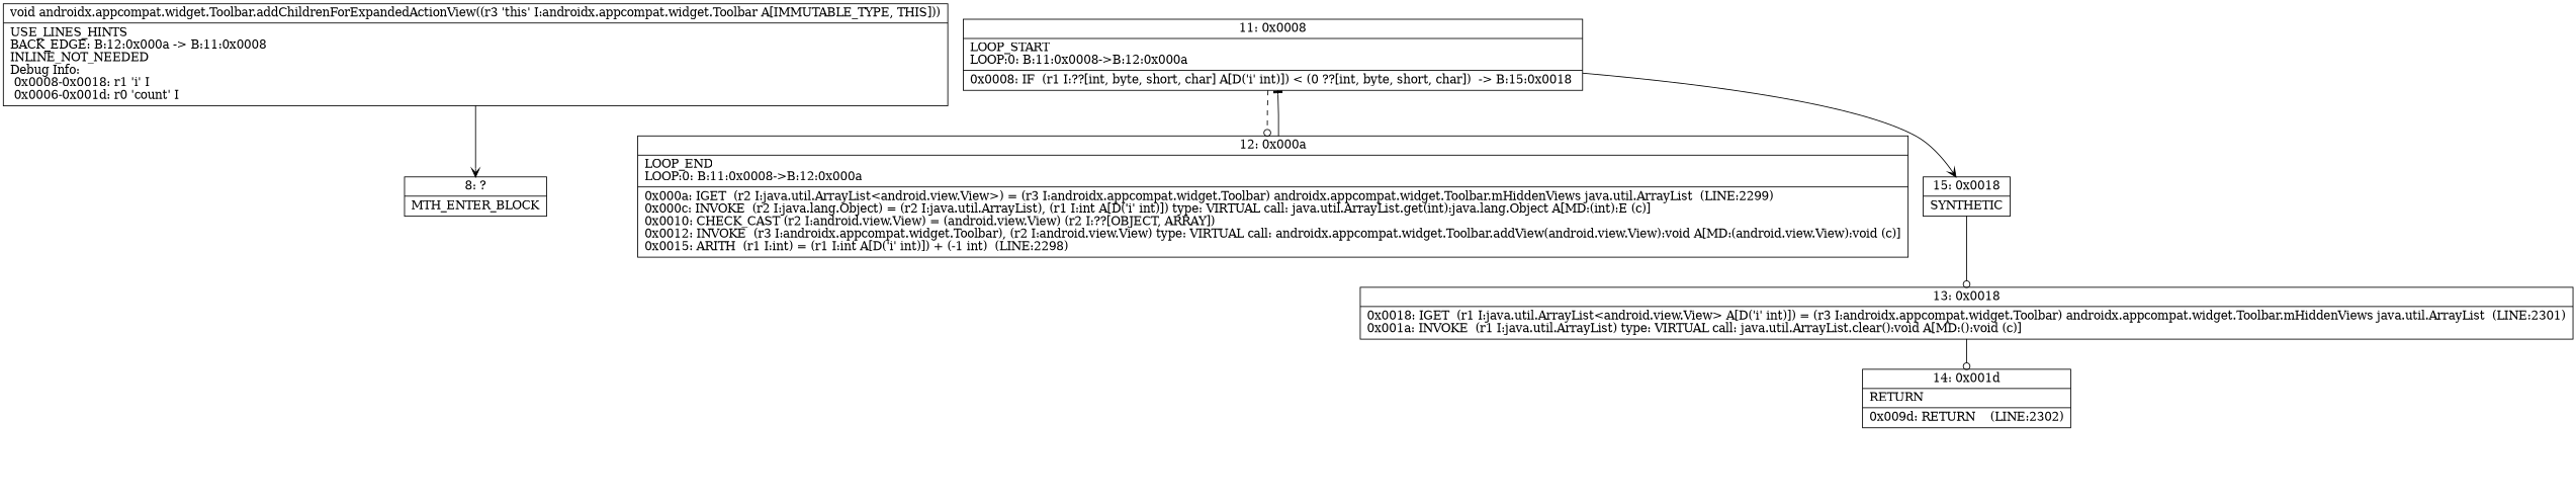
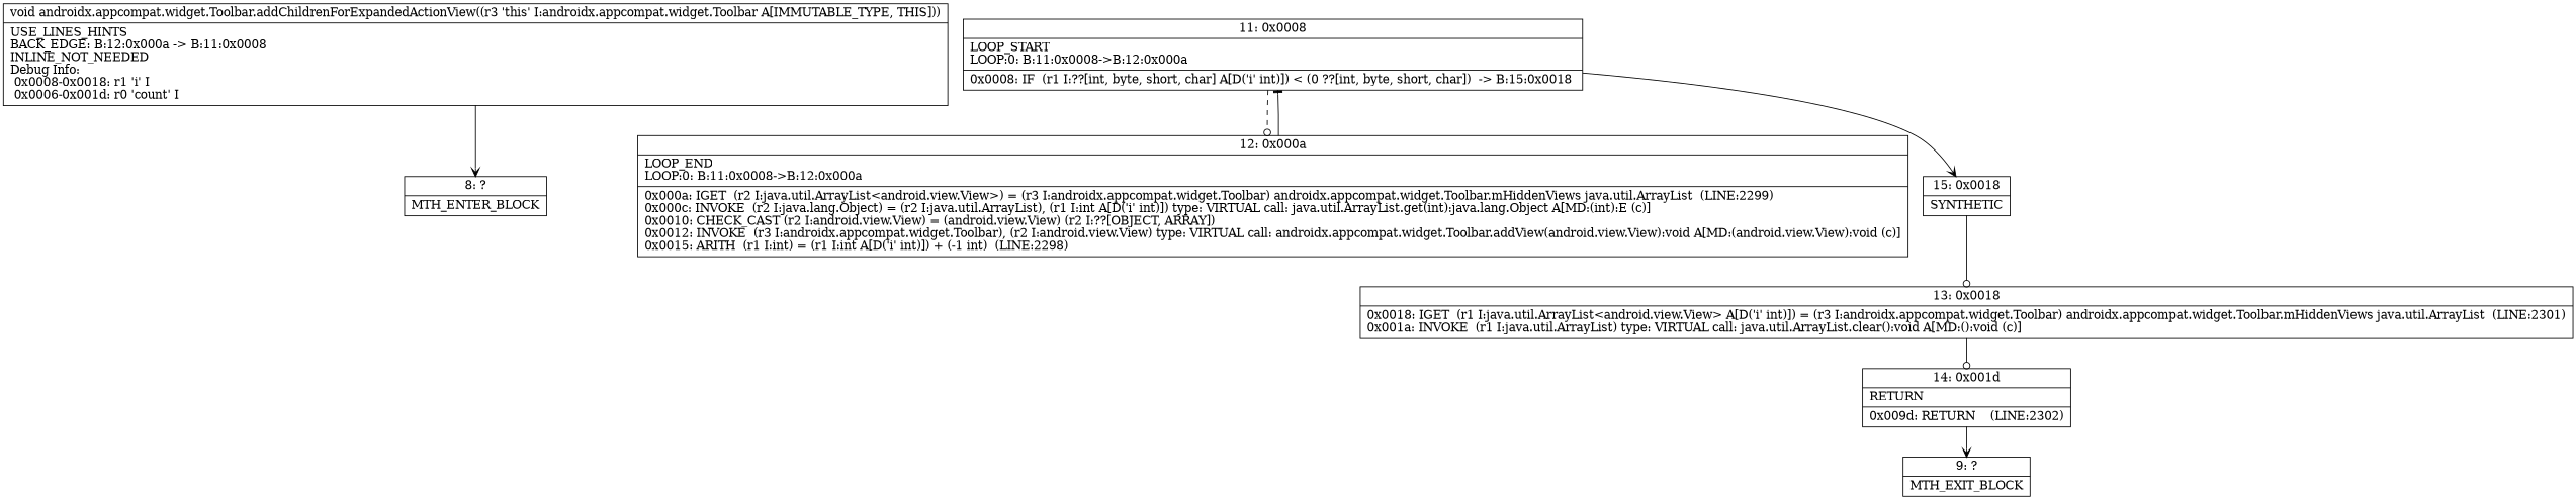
  digraph {
    node [shape=record]
    edge [arrowhead=odot]
    n1 [label="{8\:\ ?|MTH_ENTER_BLOCK\l}"]
    n2 [label="{11\:\ 0x0008|LOOP_START\lLOOP:0: B:11:0x0008\-\>B:12:0x000a\l|0x0008: IF  (r1 I:??[int, byte, short, char] A[D('i' int)]) \< (0 ??[int, byte, short, char])  \-\> B:15:0x0018 \l}"]
    n3 [label="{12\:\ 0x000a|LOOP_END\lLOOP:0: B:11:0x0008\-\>B:12:0x000a\l|0x000a: IGET  (r2 I:java.util.ArrayList\<android.view.View\>) = (r3 I:androidx.appcompat.widget.Toolbar) androidx.appcompat.widget.Toolbar.mHiddenViews java.util.ArrayList  (LINE:2299)\l0x000c: INVOKE  (r2 I:java.lang.Object) = (r2 I:java.util.ArrayList), (r1 I:int A[D('i' int)]) type: VIRTUAL call: java.util.ArrayList.get(int):java.lang.Object A[MD:(int):E (c)]\l0x0010: CHECK_CAST (r2 I:android.view.View) = (android.view.View) (r2 I:??[OBJECT, ARRAY]) \l0x0012: INVOKE  (r3 I:androidx.appcompat.widget.Toolbar), (r2 I:android.view.View) type: VIRTUAL call: androidx.appcompat.widget.Toolbar.addView(android.view.View):void A[MD:(android.view.View):void (c)]\l0x0015: ARITH  (r1 I:int) = (r1 I:int A[D('i' int)]) + (\-1 int)  (LINE:2298)\l}"]
    n4 [label="{15\:\ 0x0018|SYNTHETIC\l}"]
    n5 [label="{13\:\ 0x0018|0x0018: IGET  (r1 I:java.util.ArrayList\<android.view.View\> A[D('i' int)]) = (r3 I:androidx.appcompat.widget.Toolbar) androidx.appcompat.widget.Toolbar.mHiddenViews java.util.ArrayList  (LINE:2301)\l0x001a: INVOKE  (r1 I:java.util.ArrayList) type: VIRTUAL call: java.util.ArrayList.clear():void A[MD:():void (c)]\l}"]
    n6 [label="{14\:\ 0x001d|RETURN\l|0x009d: RETURN    (LINE:2302)\l}"]
+   n7 [label="{9\:\ ?|MTH_EXIT_BLOCK\l}"]
    n8 [label="{void androidx.appcompat.widget.Toolbar.addChildrenForExpandedActionView((r3 'this' I:androidx.appcompat.widget.Toolbar A[IMMUTABLE_TYPE, THIS]))  | USE_LINES_HINTS\lBACK_EDGE: B:12:0x000a \-\> B:11:0x0008\lINLINE_NOT_NEEDED\lDebug Info:\l  0x0008\-0x0018: r1 'i' I\l  0x0006\-0x001d: r0 'count' I\l}"]
    n2 -> n3 [style=dashed]
    n2 -> n4 [arrowhead=vee]
    n3 -> n2 [arrowhead=tee]
    n4 -> n5
    n5 -> n6
+   n6 -> n7 [arrowhead=vee]
    n8 -> n1 [arrowhead=vee]
  }
